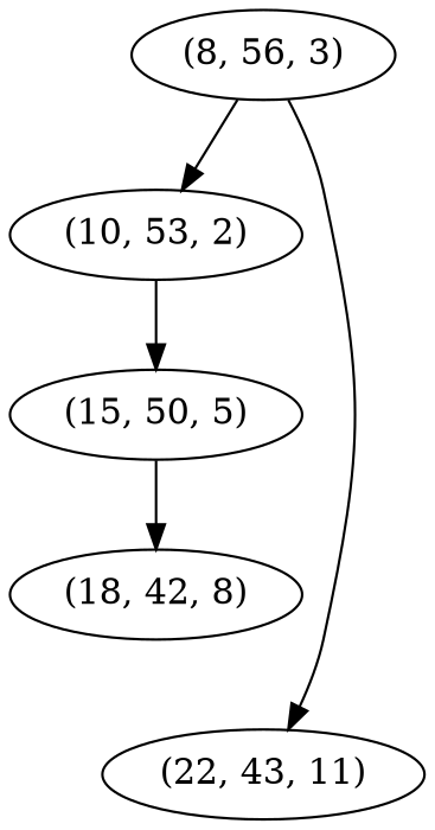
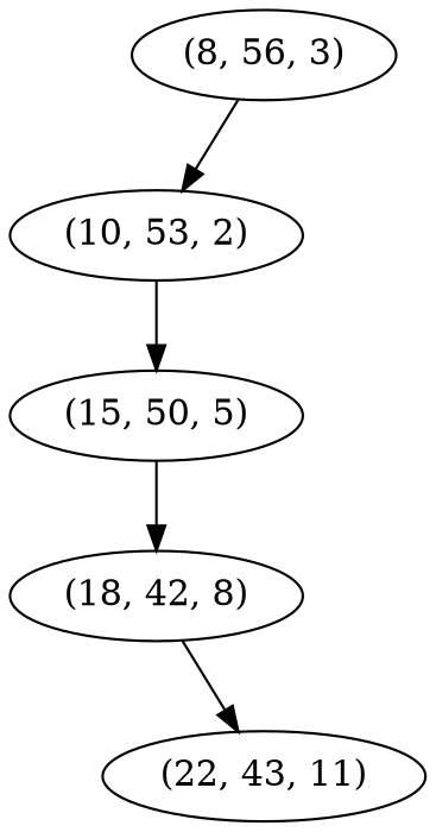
  digraph {
    fontname="DejaVu Serif"
    node [fontname="DejaVu Serif"]
    edge [fontname="DejaVu Serif"]
    n1 [label="(8, 56, 3)"]
    "(10, 53, 2)"
    "(15, 50, 5)"
    n4 [label="(18, 42, 8)"]
    "(22, 43, 11)"
    n1 -> "(10, 53, 2)"
    "(10, 53, 2)" -> "(15, 50, 5)"
    "(15, 50, 5)" -> n4
-   n1 -> "(22, 43, 11)"
+   n4 -> "(22, 43, 11)"
  }
